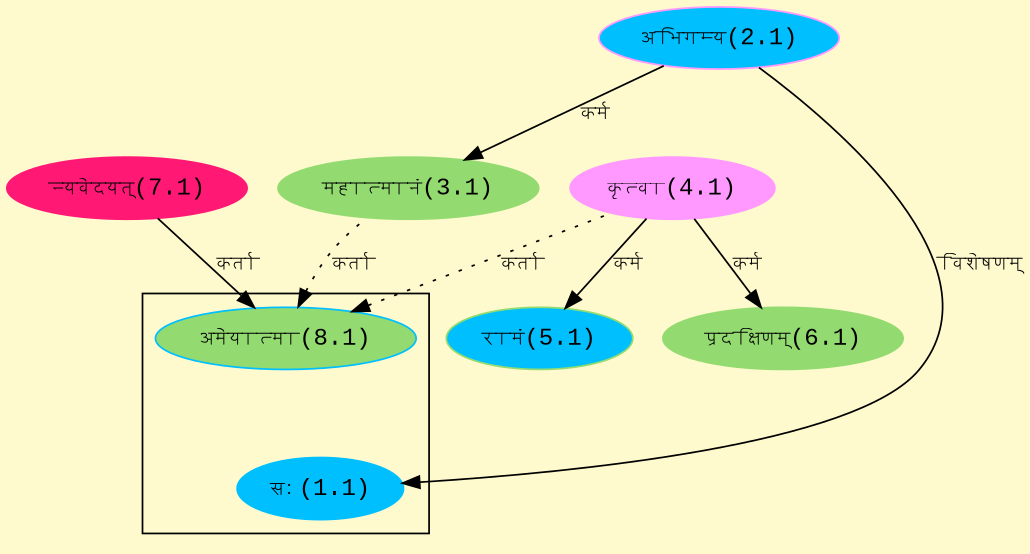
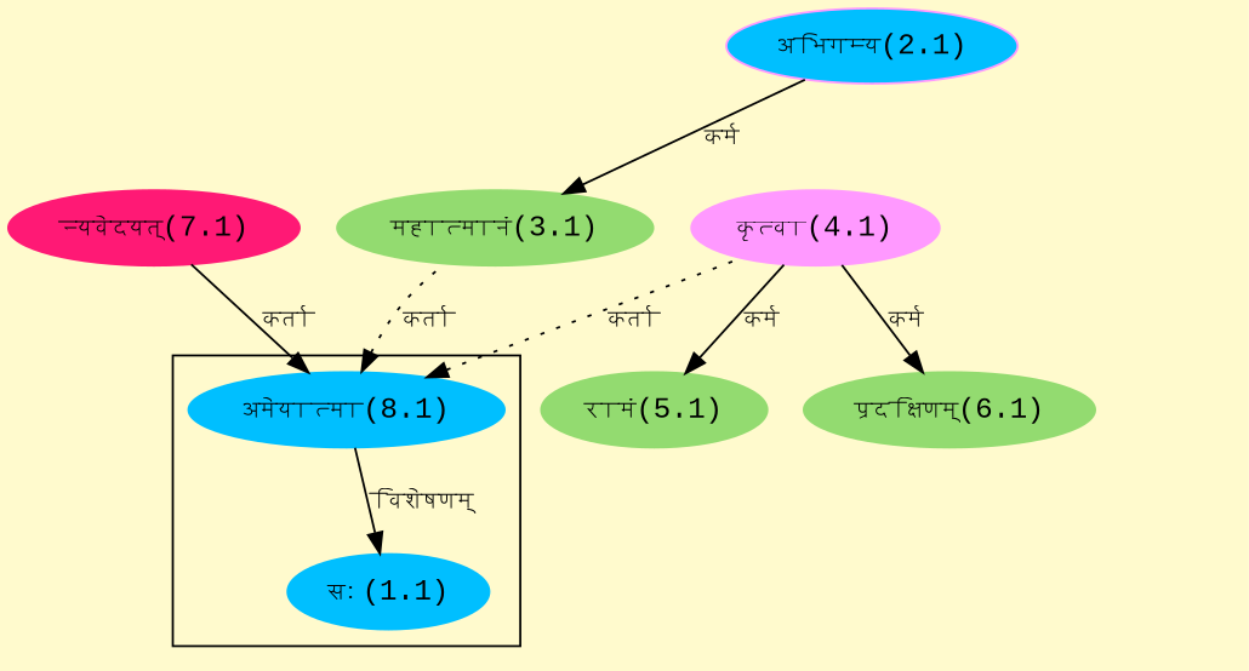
  digraph {
    bgcolor=lemonchiffon1
    compound=true
    fontname="Liberation Mono"
    rankdir=BT
    node [color="#93DB70" fontname="Liberation Mono" style=filled]
    edge [dir=back fontname="Liberation Mono"]
    n1 [color="#00BFFF" label="सः(1.1)"]
-   n2 [color="#00BFFF" label="अमेयात्मा(8.1)" fillcolor="#93DB70"]
+   n2 [color="#00BFFF" label="अमेयात्मा(8.1)"]
    n3 [color="#FF1975" label="न्यवेदयत्(7.1)"]
    n4 [color="#FF99FF" label="कृत्वा(4.1)"]
    n5 [label="महात्मानं(3.1)"]
    n6 [color="#FF99FF" fillcolor="#00BFFF" label="अभिगम्य(2.1)"]
-   n7 [label="रामं(5.1)" fillcolor="#00BFFF"]
+   n7 [label="रामं(5.1)"]
    n8 [label="प्रदक्षिणम्(6.1)"]
    subgraph cluster_1 {
      n1
      n2
    }
-   n1 -> n6 [label="विशेषणम्"]
+   n1 -> n2 [label="विशेषणम्"]
    n2 -> n3 [label="कर्ता"]
    n2 -> n4 [label="कर्ता" style=dotted]
    n2 -> n5 [label="कर्ता" style=dotted]
    n5 -> n6 [label="कर्म"]
    n7 -> n4 [label="कर्म"]
    n8 -> n4 [label="कर्म"]
  }
